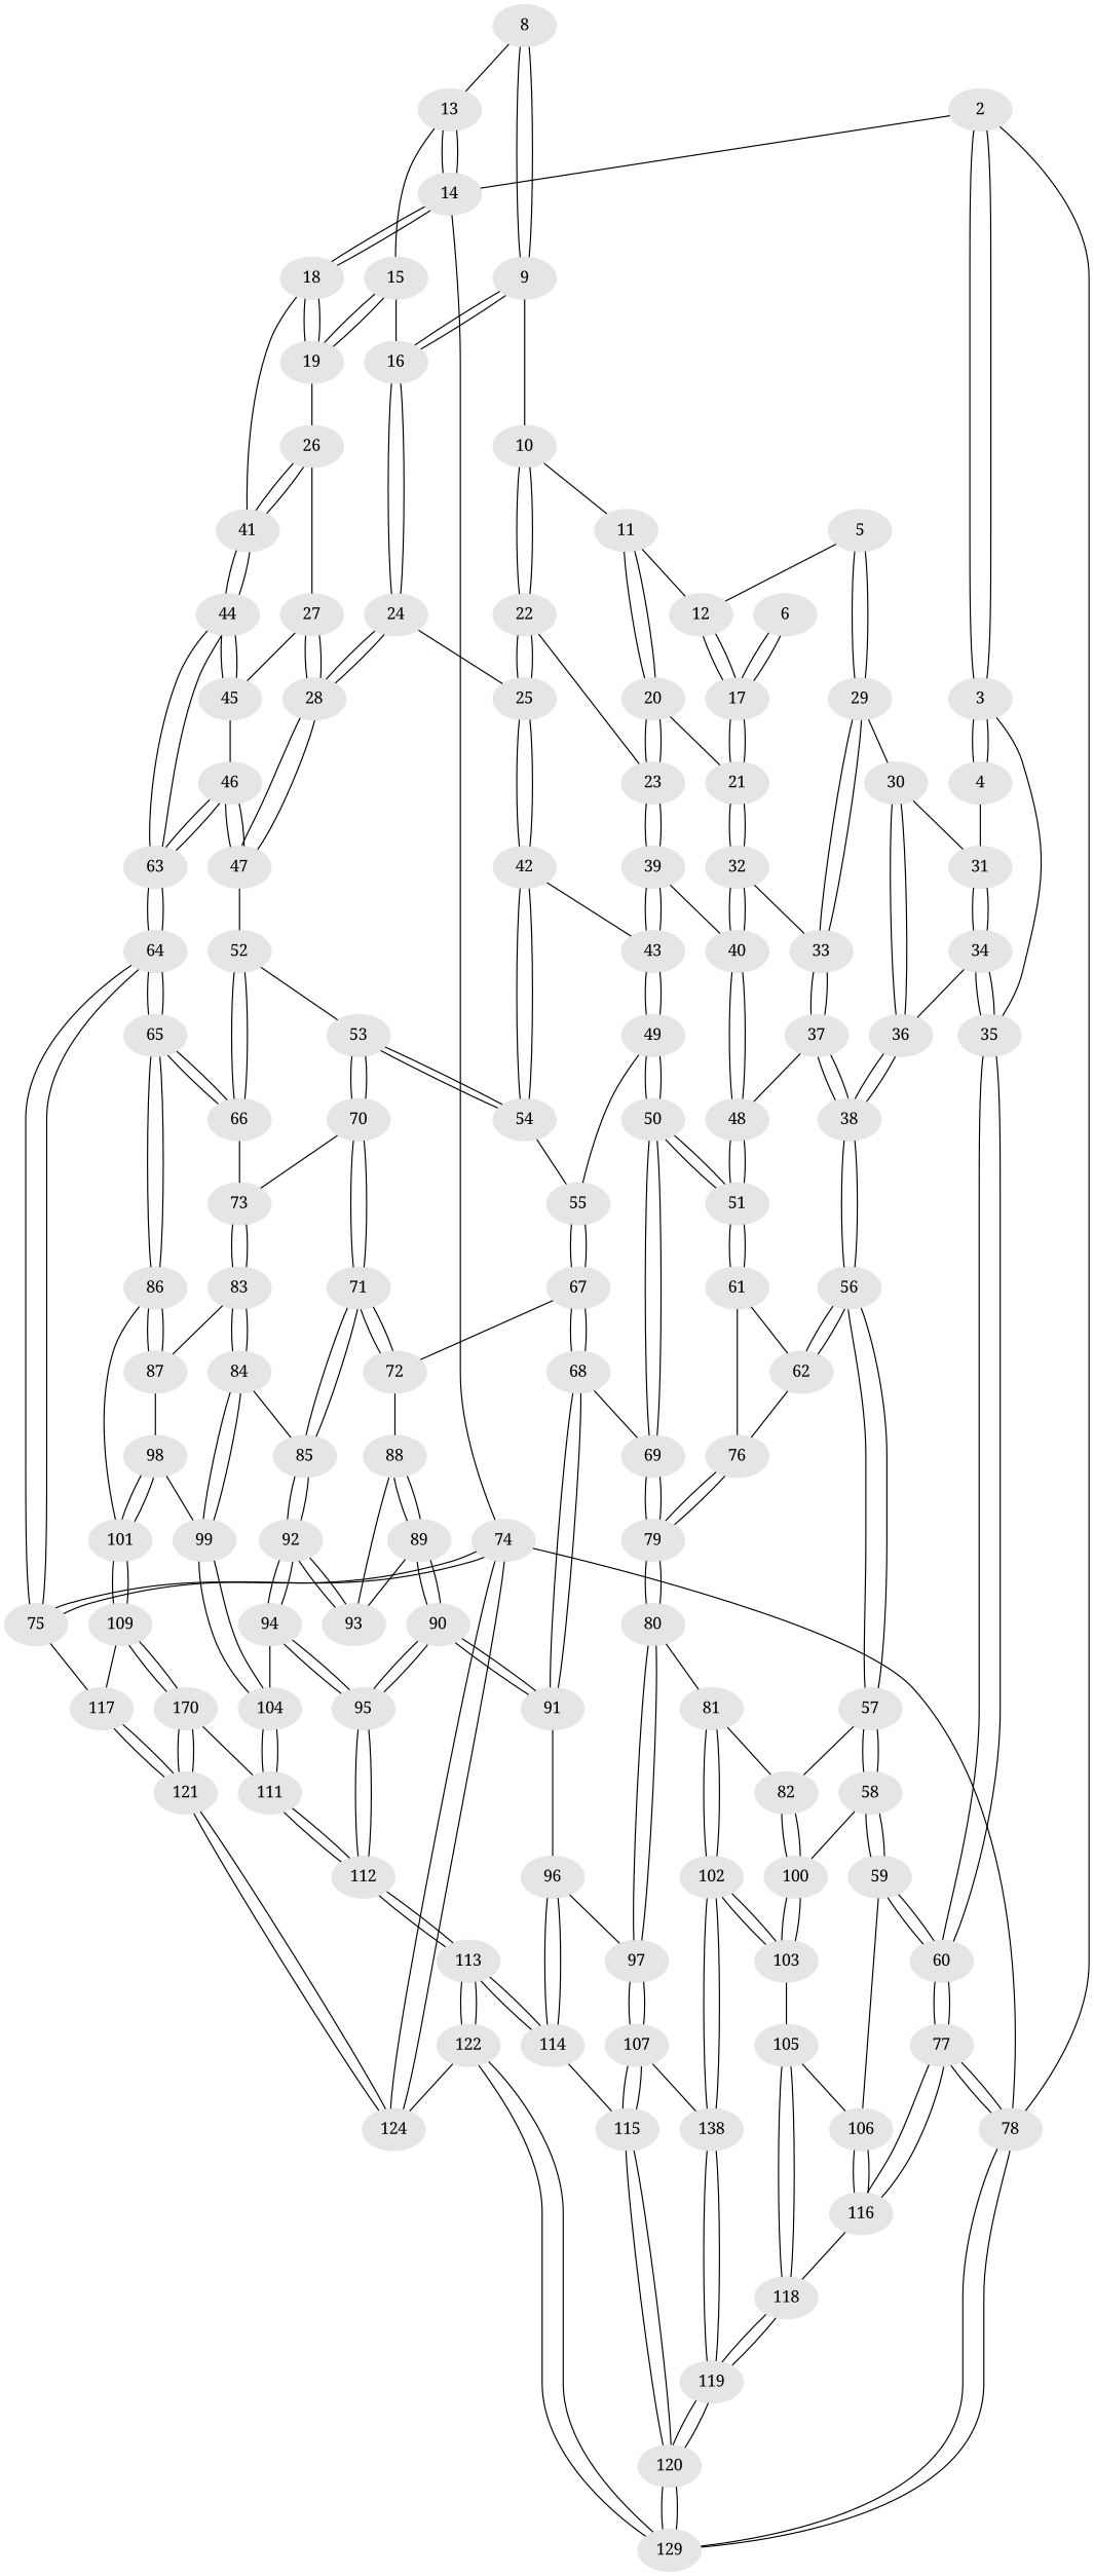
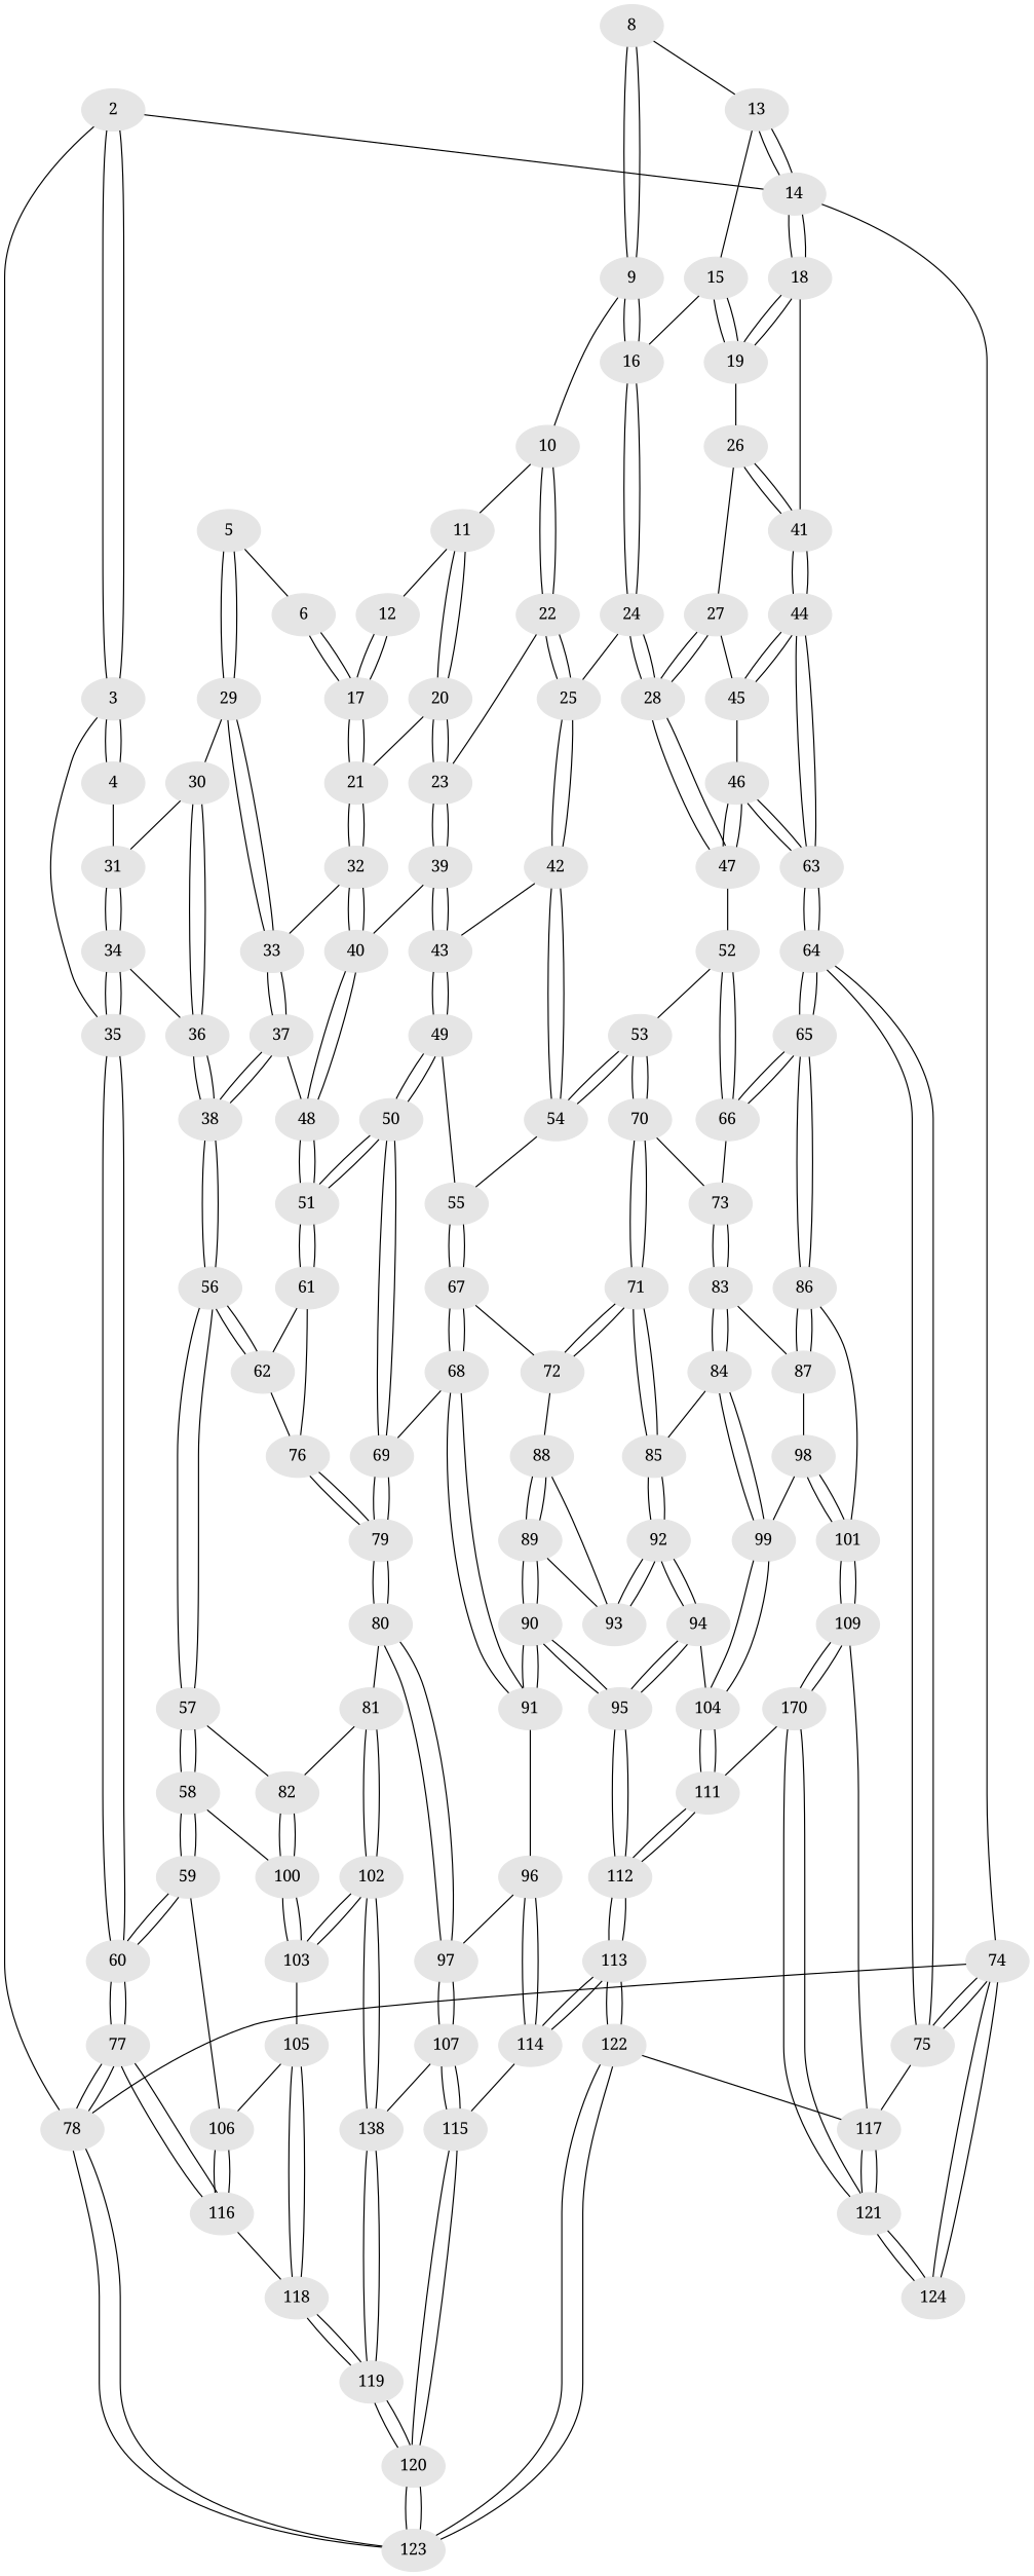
  graph {
    fontname="Noto Serif"
    node [color=gray90 fontname="Noto Serif" style=filled]
    edge [fontname="Noto Serif"]
    2
    3
    14
    78
    8
    9
    13
    4
    35
    18
    74
-   123 [label=129]
+   123
    31
    60
    5
    6
    29
    34
    17
    30
    33
    21
    12
    10
    16
    15
    11
    22
    24
    20
    23
    25
    19
    41
    75
    124
    26
    28
    32
    44
    27
    39
    40
    42
    43
    47
    54
    45
    46
    52
    36
    37
    38
    48
    77
    56
    51
    57
    62
    49
    63
    55
    50
    64
    53
    66
    61
    69
    67
    79
    76
    70
    73
    71
    68
    72
    58
    82
    59
    100
    106
    103
    116
    65
    86
    117
    87
    101
    83
    91
    88
    96
    80
    85
    92
    89
    93
    84
    121
    118
    81
    97
    102
    107
    n105 [label=138]
    99
    98
    104
    94
    109
    90
    95
    112
    114
    111
    113
    115
    105
    n119 [label=170]
    119
    120
    122
    2 -- 3
    2 -- 3
    2 -- 14
    2 -- 78
    3 -- 4
    3 -- 4
    3 -- 35
    14 -- 18
    14 -- 18
    14 -- 74
    78 -- 123
    78 -- 123
    8 -- 9
    8 -- 9
    8 -- 13
    9 -- 10
    9 -- 16
    9 -- 16
    13 -- 14
    13 -- 14
    13 -- 15
    4 -- 31
    35 -- 60
    35 -- 60
    18 -- 19
    18 -- 19
    18 -- 41
    74 -- 78
    74 -- 75
    74 -- 75
    74 -- 124
    74 -- 124
    31 -- 34
    31 -- 34
    60 -- 77
    60 -- 77
-   5 -- 12
+   5 -- 6
    5 -- 29
    5 -- 29
    6 -- 17
    6 -- 17
    29 -- 30
    29 -- 33
    29 -- 33
    34 -- 35
    34 -- 35
    34 -- 36
    17 -- 21
    17 -- 21
    30 -- 31
    30 -- 36
    30 -- 36
    33 -- 37
    33 -- 37
    21 -- 32
    21 -- 32
    12 -- 17
    12 -- 17
    10 -- 11
    10 -- 22
    10 -- 22
    16 -- 24
    16 -- 24
    15 -- 16
    15 -- 19
    15 -- 19
    11 -- 12
    11 -- 20
    11 -- 20
    22 -- 23
    22 -- 25
    22 -- 25
    24 -- 25
    24 -- 28
    24 -- 28
    20 -- 21
    20 -- 23
    20 -- 23
    23 -- 39
    23 -- 39
    25 -- 42
    25 -- 42
    19 -- 26
    41 -- 44
    41 -- 44
    75 -- 117
    26 -- 41
    26 -- 41
    26 -- 27
    28 -- 47
    28 -- 47
    32 -- 33
    32 -- 40
    32 -- 40
    44 -- 45
    44 -- 45
    44 -- 63
    44 -- 63
    27 -- 28
    27 -- 28
    27 -- 45
    39 -- 40
    39 -- 43
    39 -- 43
    40 -- 48
    40 -- 48
    42 -- 43
    42 -- 54
    42 -- 54
    43 -- 49
    43 -- 49
    47 -- 52
    54 -- 55
    45 -- 46
    46 -- 47
    46 -- 47
    46 -- 63
    46 -- 63
    52 -- 53
    52 -- 66
    52 -- 66
    36 -- 38
    36 -- 38
    37 -- 38
    37 -- 38
    37 -- 48
    38 -- 56
    38 -- 56
    48 -- 51
    48 -- 51
    77 -- 78
    77 -- 78
    77 -- 116
    77 -- 116
    56 -- 57
    56 -- 57
    56 -- 62
    56 -- 62
    51 -- 61
    51 -- 61
    57 -- 58
    57 -- 58
    57 -- 82
    62 -- 76
    49 -- 55
    49 -- 50
    49 -- 50
    63 -- 64
    63 -- 64
    55 -- 67
    55 -- 67
    50 -- 51
    50 -- 51
    50 -- 69
    50 -- 69
    64 -- 75
    64 -- 75
    64 -- 65
    64 -- 65
    53 -- 54
    53 -- 54
    53 -- 70
    53 -- 70
    66 -- 73
    61 -- 62
    61 -- 76
    69 -- 79
    69 -- 79
    67 -- 68
    67 -- 68
    67 -- 72
    79 -- 80
    79 -- 80
    76 -- 79
    76 -- 79
    70 -- 73
    70 -- 71
    70 -- 71
    73 -- 83
    73 -- 83
    71 -- 72
    71 -- 72
    71 -- 85
    71 -- 85
    68 -- 69
    68 -- 91
    68 -- 91
    72 -- 88
    58 -- 59
    58 -- 59
    58 -- 100
    82 -- 100
    82 -- 100
    59 -- 60
    59 -- 60
    59 -- 106
    100 -- 103
    100 -- 103
    106 -- 116
    106 -- 116
    103 -- 105
    116 -- 118
    65 -- 66
    65 -- 66
    65 -- 86
    65 -- 86
    86 -- 87
    86 -- 87
    86 -- 101
    117 -- 121
    117 -- 121
    87 -- 98
    101 -- 109
    101 -- 109
    83 -- 87
    83 -- 84
    83 -- 84
    91 -- 96
    88 -- 89
    88 -- 89
    88 -- 93
    96 -- 97
    96 -- 114
    96 -- 114
    80 -- 81
    80 -- 97
    80 -- 97
    85 -- 92
    85 -- 92
    92 -- 93
    92 -- 93
    92 -- 94
    92 -- 94
    89 -- 93
    89 -- 90
    89 -- 90
    84 -- 85
    84 -- 99
    84 -- 99
    121 -- 124
    121 -- 124
    118 -- 119
    118 -- 119
    81 -- 82
    81 -- 102
    81 -- 102
    97 -- 107
    97 -- 107
    102 -- 103
    102 -- 103
    102 -- n105
    102 -- n105
    107 -- n105
    107 -- 115
    107 -- 115
    n105 -- 119
    n105 -- 119
    99 -- 104
    99 -- 104
    98 -- 101
    98 -- 101
    98 -- 99
    104 -- 111
    104 -- 111
    94 -- 104
    94 -- 95
    94 -- 95
    109 -- 117
    109 -- n119
    109 -- n119
    90 -- 91
    90 -- 91
    90 -- 95
    90 -- 95
    95 -- 112
    95 -- 112
    112 -- 113
    112 -- 113
    114 -- 115
    111 -- 112
    111 -- 112
    113 -- 114
    113 -- 114
    113 -- 122
    113 -- 122
    115 -- 120
    115 -- 120
    105 -- 106
    105 -- 118
    105 -- 118
    n119 -- 121
    n119 -- 121
    n119 -- 111
    119 -- 120
    119 -- 120
    120 -- 123
    120 -- 123
    122 -- 123
    122 -- 123
-   122 -- 124
+   122 -- 117
  }
